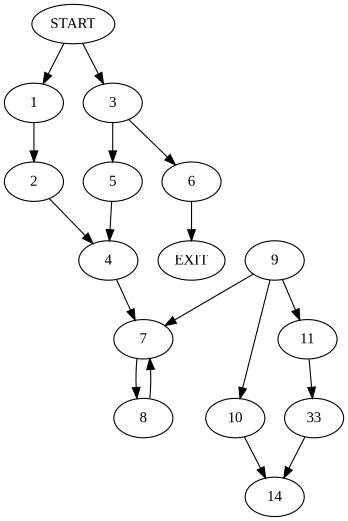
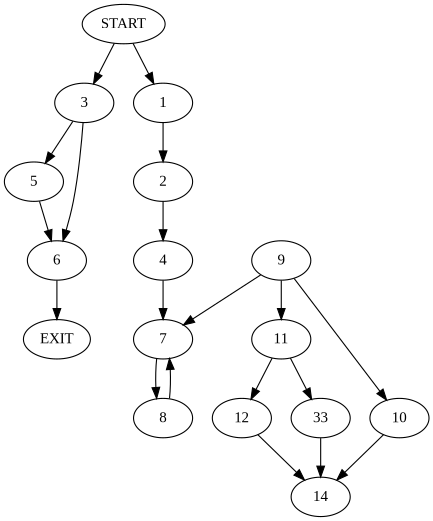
  digraph {
    fontname="Liberation Serif"
    node [fontname="Liberation Serif"]
    edge [fontname="Liberation Serif"]
    n1 [label=START]
    1
    3
    2
    n5 [label=EXIT]
    4
    5
    6
    7
    8
    9
    10
    11
    14
+   12
    n16 [label=33]
    n1 -> 1
    n1 -> 3
    1 -> 2
    3 -> 5
    3 -> 6
    2 -> 4
    4 -> 7
-   5 -> 4
+   5 -> 6
    6 -> n5
    7 -> 8
    8 -> 7
    9 -> 7
    9 -> 10
    9 -> 11
    10 -> 14
+   11 -> 12
    11 -> n16
+   12 -> 14
    n16 -> 14
  }
